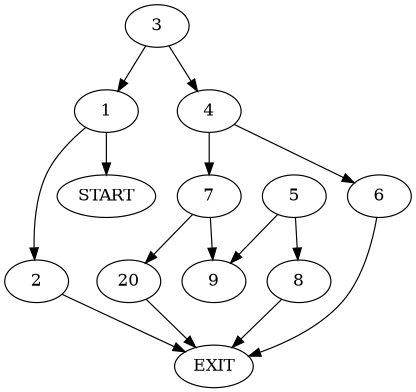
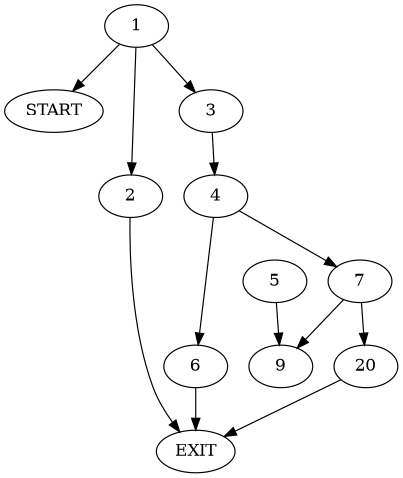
  digraph {
    n1 [label=START]
    1
    2
    3
    n5 [label=EXIT]
    4
    6
    7
    5
-   8
    9
    n12 [label=20]
    1 -> n1
    1 -> 2
-   3 -> 1
+   1 -> 3
    2 -> n5
    3 -> 4
    4 -> 6
    4 -> 7
    6 -> n5
    7 -> 9
    7 -> n12
-   5 -> 8
    5 -> 9
-   8 -> n5
    n12 -> n5
  }
